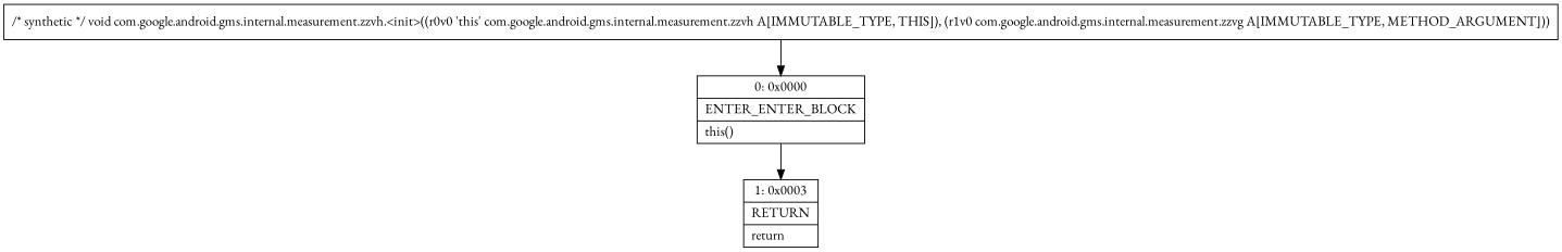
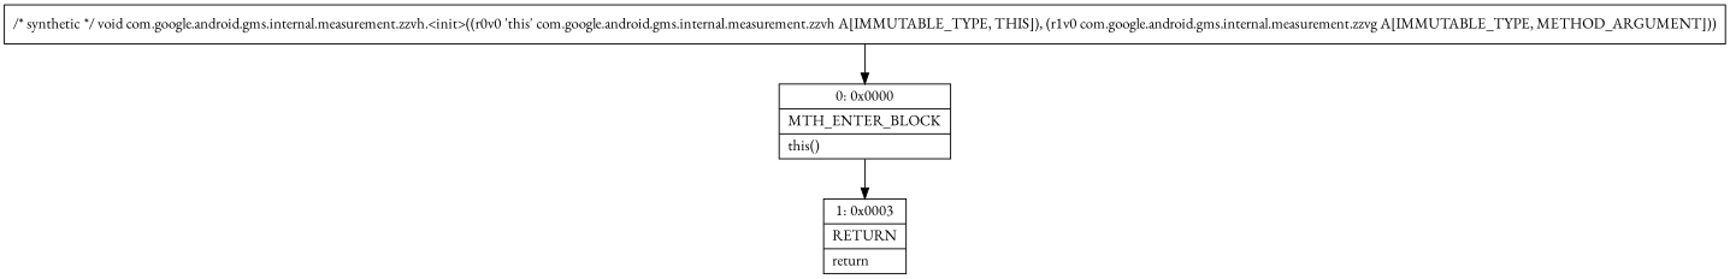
  digraph {
    fontname="EB Garamond"
    node [shape=record fontname="EB Garamond"]
    edge [fontname="EB Garamond"]
-   n1 [label="{0\:\ 0x0000|ENTER_ENTER_BLOCK\l|this()\l}"]
+   n1 [label="{0\:\ 0x0000|MTH_ENTER_BLOCK\l|this()\l}"]
    n2 [label="{1\:\ 0x0003|RETURN\l|return\l}"]
    n3 [label="{\/* synthetic *\/ void com.google.android.gms.internal.measurement.zzvh.\<init\>((r0v0 'this' com.google.android.gms.internal.measurement.zzvh A[IMMUTABLE_TYPE, THIS]), (r1v0 com.google.android.gms.internal.measurement.zzvg A[IMMUTABLE_TYPE, METHOD_ARGUMENT])) }"]
    n1 -> n2
    n3 -> n1
  }
